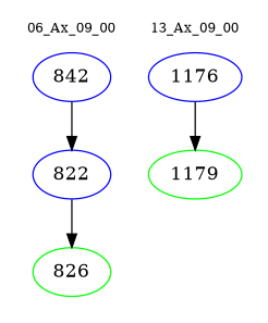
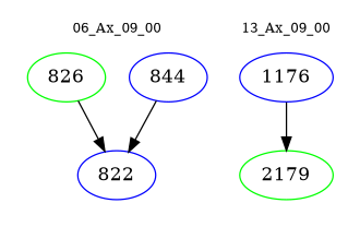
  digraph {
    node [color=blue]
    edge [color=black]
    n1 [label=822]
-   n2 [label=842]
+   n2 [label=844]
    n3 [color=green label=826]
    n4 [label=1176]
-   n5 [color=green label=1179]
+   n5 [color=green label=2179]
    subgraph cluster_1 {
      color=white
      fontsize=10
      label="06_Ax_09_00"
      n1
      n2
      n3
    }
    subgraph cluster_2 {
      color=white
      fontsize=10
      label="13_Ax_09_00"
      n4
      n5
    }
-   n1 -> n3
+   n3 -> n1
    n2 -> n1
    n4 -> n5
  }
